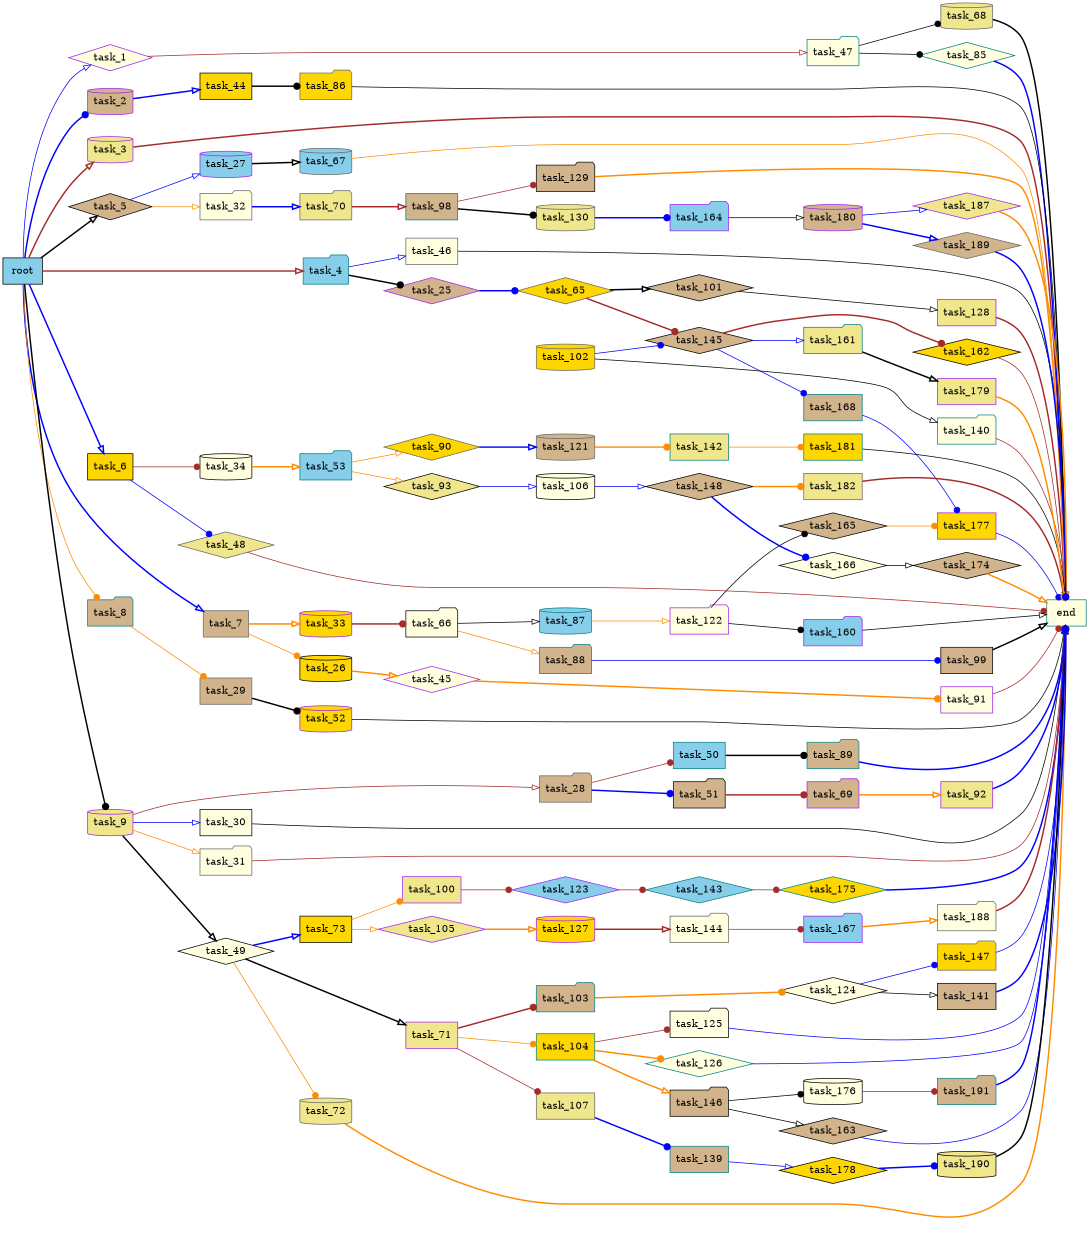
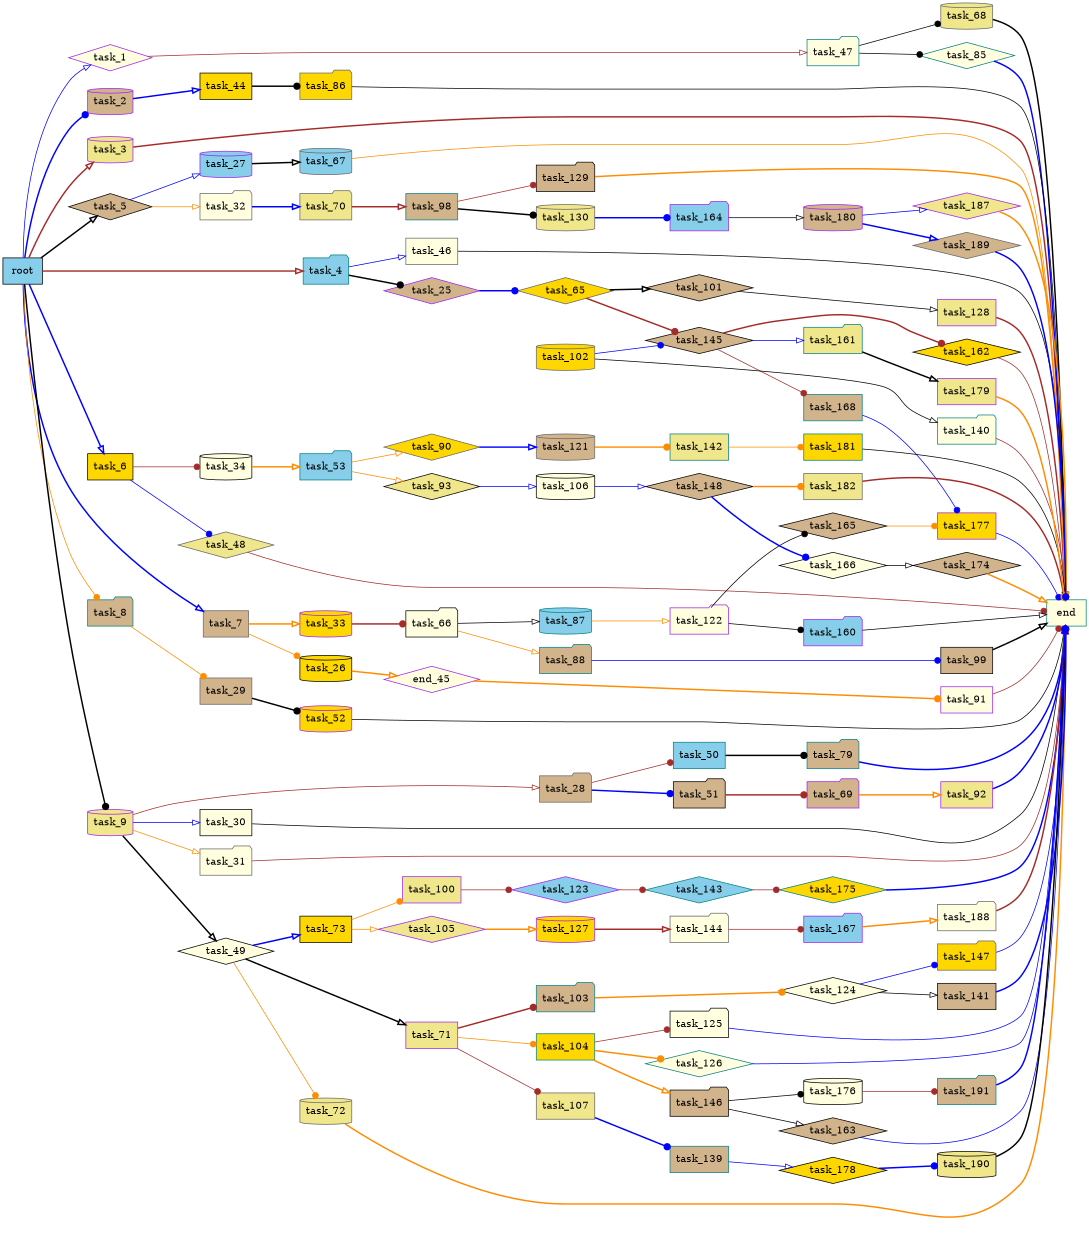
  digraph {
    rankdir=LR
    node [color=black fillcolor=tan shape=folder style=filled]
    edge [arrowhead=dot color=blue style=solid]
    root [fillcolor=skyblue shape=box]
    task_1 [color=purple fillcolor=lightyellow shape=diamond]
    task_2 [color=purple shape=cylinder]
    task_3 [color=purple fillcolor=khaki shape=cylinder]
    task_4 [color=teal fillcolor=skyblue]
    task_5 [shape=diamond]
    task_6 [fillcolor=gold shape=box]
    task_7 [color=gray40 shape=box]
    task_8 [color=teal]
    task_9 [color=purple fillcolor=khaki shape=cylinder]
    task_47 [color=teal fillcolor=lightyellow]
    task_44 [fillcolor=gold shape=box]
    end [color=teal fillcolor=lightyellow shape=box]
    task_25 [color=purple shape=diamond]
    task_46 [color=gray40 fillcolor=lightyellow shape=box]
    task_27 [color=purple fillcolor=skyblue shape=cylinder]
    task_32 [color=gray40 fillcolor=lightyellow]
    task_34 [fillcolor=lightyellow shape=cylinder]
    task_48 [color=gray40 fillcolor=khaki shape=diamond]
    task_26 [fillcolor=gold shape=cylinder]
    task_33 [color=purple fillcolor=gold shape=cylinder]
    task_29 [color=gray40 shape=box]
    task_28 [color=gray40]
    task_30 [fillcolor=lightyellow shape=box]
    task_31 [color=gray40 fillcolor=lightyellow]
    task_49 [fillcolor=lightyellow shape=diamond]
    task_68 [color=gray40 fillcolor=khaki shape=cylinder]
    task_85 [color=teal fillcolor=lightyellow shape=diamond]
    task_86 [color=gray40 fillcolor=gold]
    task_65 [color=gray40 fillcolor=gold shape=diamond]
    task_67 [color=gray40 fillcolor=skyblue shape=cylinder]
    task_70 [color=gray40 fillcolor=khaki]
    task_53 [color=teal fillcolor=skyblue]
-   task_45 [color=purple fillcolor=lightyellow shape=diamond]
+   task_45 [color=purple fillcolor=lightyellow shape=diamond label=end_45]
    task_66 [fillcolor=lightyellow]
    task_52 [color=purple fillcolor=gold shape=cylinder]
    task_50 [color=teal fillcolor=skyblue shape=box]
    task_51
    task_71 [color=purple fillcolor=khaki shape=box]
    task_72 [color=gray40 fillcolor=khaki shape=cylinder]
    task_73 [fillcolor=gold shape=box]
    task_101 [shape=diamond]
    task_145 [shape=diamond]
    task_91 [color=purple fillcolor=lightyellow shape=box]
-   task_89 [color=teal]
+   task_89 [color=teal label=task_79]
    task_69 [color=purple]
    task_98 [color=teal shape=box]
    task_87 [color=teal fillcolor=skyblue shape=cylinder]
    task_88 [color=teal]
    task_90 [color=gray40 fillcolor=gold shape=diamond]
    task_93 [fillcolor=khaki shape=diamond]
    task_103 [color=teal]
    task_104 [color=teal fillcolor=gold shape=box]
    task_107 [color=gray40 fillcolor=khaki shape=box]
    task_100 [color=purple fillcolor=khaki shape=box]
    task_105 [color=purple fillcolor=khaki shape=diamond]
    task_92 [color=purple fillcolor=khaki shape=box]
    task_121 [color=gray40 shape=cylinder]
    task_106 [fillcolor=lightyellow shape=cylinder]
    task_128 [color=purple fillcolor=khaki shape=box]
    task_102 [color=gray40 fillcolor=gold shape=cylinder]
    task_140 [color=teal fillcolor=lightyellow]
    task_122 [color=purple fillcolor=lightyellow]
    task_99 [shape=box]
    task_129
    task_130 [color=gray40 fillcolor=khaki shape=cylinder]
    task_124 [fillcolor=lightyellow shape=diamond]
    task_125 [fillcolor=lightyellow]
    task_126 [color=teal fillcolor=lightyellow shape=diamond]
    task_146
    task_139 [color=teal shape=box]
    task_123 [color=purple fillcolor=skyblue shape=diamond]
    task_127 [color=purple fillcolor=gold shape=cylinder]
    task_160 [color=purple fillcolor=skyblue]
    task_165 [shape=diamond]
    task_142 [color=teal fillcolor=khaki shape=box]
    task_148 [shape=diamond]
    task_164 [color=purple fillcolor=skyblue]
    task_143 [color=teal fillcolor=skyblue shape=diamond]
    task_161 [color=teal fillcolor=khaki]
    task_162 [fillcolor=gold shape=diamond]
    task_168 [color=teal shape=box]
    task_141 [shape=box]
    task_147 [color=gray40 fillcolor=gold]
    task_163 [shape=diamond]
    task_176 [fillcolor=lightyellow shape=cylinder]
    task_144 [color=gray40 fillcolor=lightyellow]
    task_166 [fillcolor=lightyellow shape=diamond]
    task_182 [color=gray40 fillcolor=khaki shape=box]
    task_178 [fillcolor=gold shape=diamond]
    task_181 [color=teal fillcolor=gold shape=box]
    task_177 [color=purple fillcolor=gold shape=box]
    task_175 [color=teal fillcolor=gold shape=diamond]
    task_167 [color=purple fillcolor=skyblue]
    task_180 [color=purple shape=cylinder]
    task_190 [fillcolor=khaki shape=cylinder]
    task_188 [color=gray40 fillcolor=lightyellow]
    task_179 [color=purple fillcolor=khaki shape=box]
    task_191 [color=teal]
    task_174 [shape=diamond]
    task_187 [color=purple fillcolor=khaki shape=diamond]
    task_189 [color=gray40 shape=diamond]
    root -> task_1 [arrowhead=onormal]
    root -> task_2 [style=bold]
    root -> task_3 [arrowhead=onormal color=brown style=bold]
    root -> task_4 [arrowhead=onormal color=brown style=bold]
    root -> task_5 [arrowhead=onormal color=black style=bold]
    root -> task_6 [arrowhead=onormal style=bold]
    root -> task_7 [arrowhead=onormal style=bold]
    root -> task_8 [color=darkorange]
    root -> task_9 [color=black style=bold]
    task_1 -> task_47 [arrowhead=onormal color=brown]
    task_2 -> task_44 [arrowhead=onormal style=bold]
    task_3 -> end [arrowhead=onormal color=brown style=bold]
    task_4 -> task_25 [color=black style=bold]
    task_4 -> task_46 [arrowhead=onormal]
    task_5 -> task_27 [arrowhead=onormal]
    task_5 -> task_32 [arrowhead=onormal color=darkorange]
    task_6 -> task_34 [color=brown]
    task_6 -> task_48
    task_7 -> task_26 [color=darkorange]
    task_7 -> task_33 [arrowhead=onormal color=darkorange style=bold]
    task_8 -> task_29 [color=darkorange]
    task_9 -> task_28 [arrowhead=onormal color=brown]
    task_9 -> task_30 [arrowhead=onormal]
    task_9 -> task_31 [arrowhead=onormal color=darkorange]
    task_9 -> task_49 [arrowhead=onormal color=black style=bold]
    task_47 -> task_68 [color=black]
    task_47 -> task_85 [color=black]
    task_44 -> task_86 [color=black style=bold]
    task_25 -> task_65 [style=bold]
    task_46 -> end [color=black]
    task_27 -> task_67 [arrowhead=onormal color=black style=bold]
    task_32 -> task_70 [arrowhead=onormal style=bold]
    task_34 -> task_53 [arrowhead=onormal color=darkorange style=bold]
    task_48 -> end [color=brown]
    task_26 -> task_45 [arrowhead=onormal color=darkorange style=bold]
    task_33 -> task_66 [color=brown style=bold]
    task_29 -> task_52 [color=black style=bold]
    task_28 -> task_50 [color=brown]
    task_28 -> task_51 [style=bold]
    task_30 -> end [color=black]
    task_31 -> end [color=brown]
    task_49 -> task_71 [arrowhead=onormal color=black style=bold]
    task_49 -> task_72 [color=darkorange]
    task_49 -> task_73 [arrowhead=onormal style=bold]
    task_68 -> end [color=black style=bold]
    task_85 -> end [style=bold]
    task_86 -> end [color=black]
    task_65 -> task_101 [arrowhead=onormal color=black style=bold]
    task_65 -> task_145 [color=brown style=bold]
    task_67 -> end [arrowhead=onormal color=darkorange]
    task_70 -> task_98 [arrowhead=onormal color=brown style=bold]
    task_53 -> task_90 [arrowhead=onormal color=darkorange]
    task_53 -> task_93 [arrowhead=onormal color=darkorange]
    task_45 -> task_91 [color=darkorange style=bold]
    task_66 -> task_87 [arrowhead=onormal color=black]
    task_66 -> task_88 [arrowhead=onormal color=darkorange]
    task_52 -> end [arrowhead=onormal color=black]
    task_50 -> task_89 [color=black style=bold]
    task_51 -> task_69 [color=brown style=bold]
    task_71 -> task_103 [color=brown style=bold]
    task_71 -> task_104 [color=darkorange]
    task_71 -> task_107 [color=brown]
    task_72 -> end [arrowhead=onormal color=darkorange style=bold]
    task_73 -> task_100 [color=darkorange]
    task_73 -> task_105 [arrowhead=onormal color=darkorange]
    task_101 -> task_128 [arrowhead=onormal color=black]
    task_145 -> task_161 [arrowhead=onormal]
    task_145 -> task_162 [color=brown style=bold]
-   task_145 -> task_168
+   task_145 -> task_168 [color=brown]
    task_91 -> end [color=brown]
    task_89 -> end [arrowhead=onormal style=bold]
    task_69 -> task_92 [arrowhead=onormal color=darkorange style=bold]
    task_98 -> task_129 [color=brown]
    task_98 -> task_130 [color=black style=bold]
    task_87 -> task_122 [arrowhead=onormal color=darkorange]
    task_88 -> task_99
    task_90 -> task_121 [arrowhead=onormal style=bold]
    task_93 -> task_106 [arrowhead=onormal]
    task_103 -> task_124 [color=darkorange style=bold]
    task_104 -> task_125 [color=brown]
    task_104 -> task_126 [color=darkorange style=bold]
    task_104 -> task_146 [arrowhead=onormal color=darkorange style=bold]
    task_107 -> task_139 [style=bold]
    task_100 -> task_123 [color=brown]
    task_105 -> task_127 [arrowhead=onormal color=darkorange style=bold]
    task_92 -> end [arrowhead=onormal style=bold]
    task_121 -> task_142 [color=darkorange style=bold]
    task_106 -> task_148 [arrowhead=onormal]
    task_128 -> end [arrowhead=onormal color=brown style=bold]
    task_102 -> task_145
    task_102 -> task_140 [arrowhead=onormal color=black]
    task_140 -> end [color=brown]
    task_122 -> task_160 [color=black]
    task_122 -> task_165 [color=black]
    task_99 -> end [arrowhead=onormal color=black style=bold]
    task_129 -> end [arrowhead=onormal color=darkorange style=bold]
    task_130 -> task_164 [style=bold]
    task_124 -> task_141 [arrowhead=onormal color=black]
    task_124 -> task_147
    task_125 -> end
    task_126 -> end
    task_146 -> task_163 [arrowhead=onormal color=black]
    task_146 -> task_176 [color=black]
    task_139 -> task_178 [arrowhead=onormal]
    task_123 -> task_143 [color=brown]
    task_127 -> task_144 [arrowhead=onormal color=brown style=bold]
    task_160 -> end [arrowhead=onormal color=black]
    task_165 -> task_177 [color=darkorange]
    task_142 -> task_181 [color=darkorange]
    task_148 -> task_166 [style=bold]
    task_148 -> task_182 [color=darkorange style=bold]
    task_164 -> task_180 [arrowhead=onormal color=black]
    task_143 -> task_175 [color=brown]
    task_161 -> task_179 [arrowhead=onormal color=black style=bold]
    task_162 -> end [color=brown]
    task_168 -> task_177
    task_141 -> end [style=bold]
    task_147 -> end
    task_163 -> end [arrowhead=onormal]
    task_176 -> task_191 [color=brown]
    task_144 -> task_167 [color=brown]
    task_166 -> task_174 [arrowhead=onormal color=black]
    task_182 -> end [color=brown style=bold]
    task_178 -> task_190 [style=bold]
    task_181 -> end [arrowhead=onormal color=black]
    task_177 -> end
    task_175 -> end [style=bold]
    task_167 -> task_188 [arrowhead=onormal color=darkorange style=bold]
    task_180 -> task_187 [arrowhead=onormal]
    task_180 -> task_189 [arrowhead=onormal style=bold]
    task_190 -> end [color=black style=bold]
    task_188 -> end [color=brown style=bold]
    task_179 -> end [color=darkorange style=bold]
    task_191 -> end [style=bold]
    task_174 -> end [arrowhead=onormal color=darkorange style=bold]
    task_187 -> end [arrowhead=onormal color=darkorange style=bold]
    task_189 -> end [style=bold]
  }
